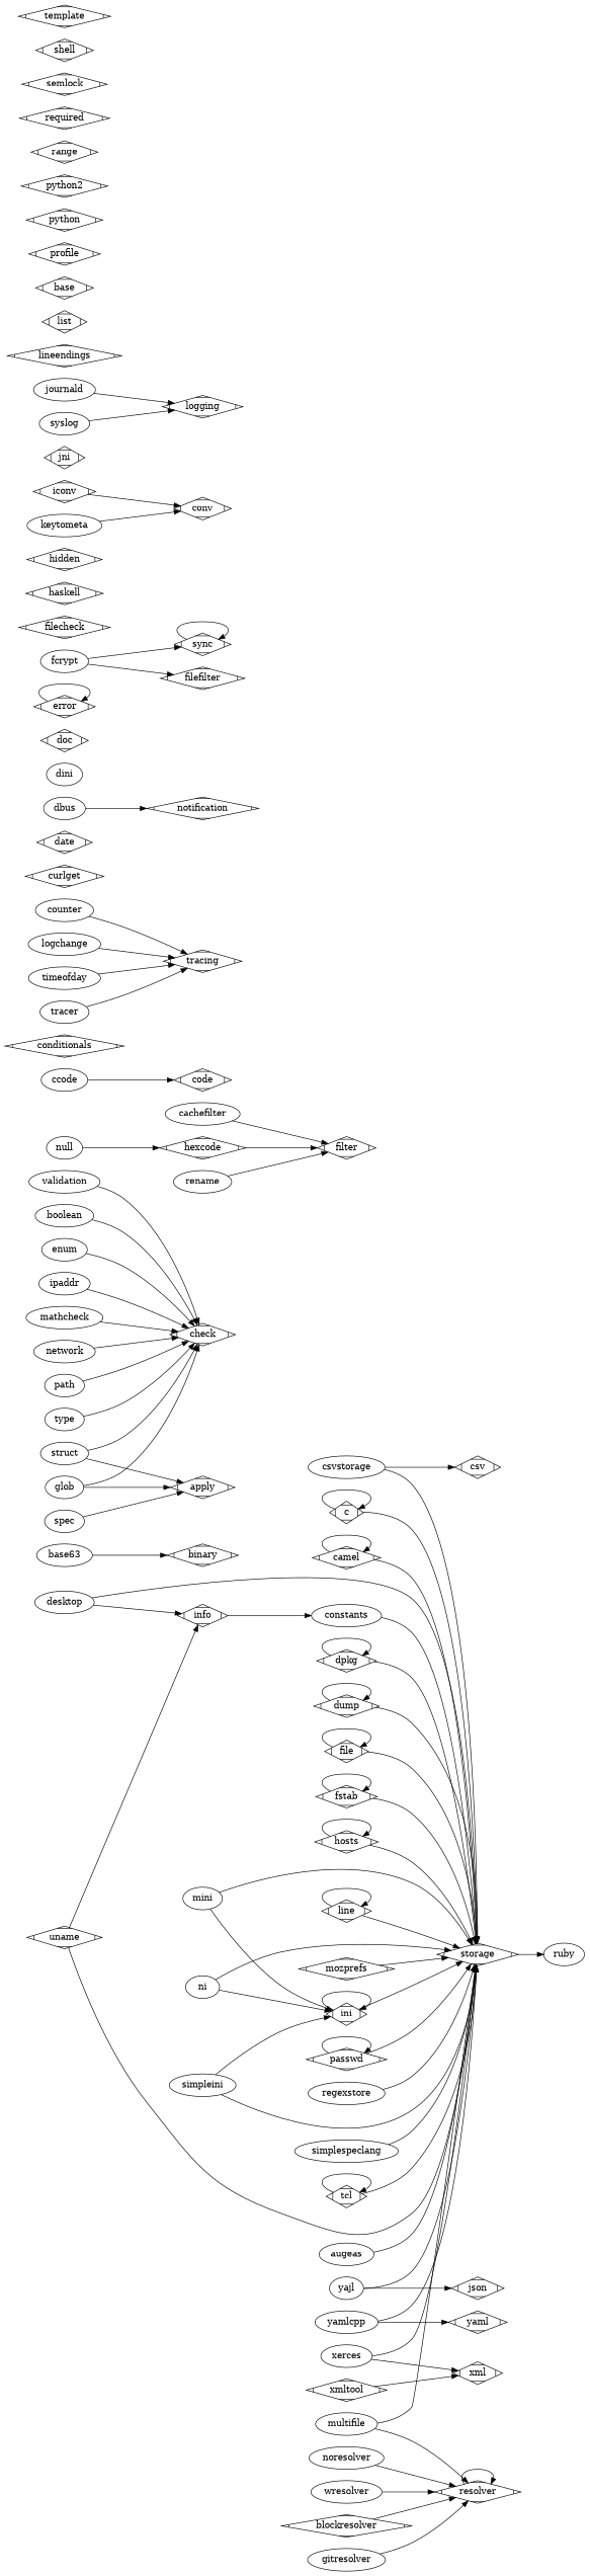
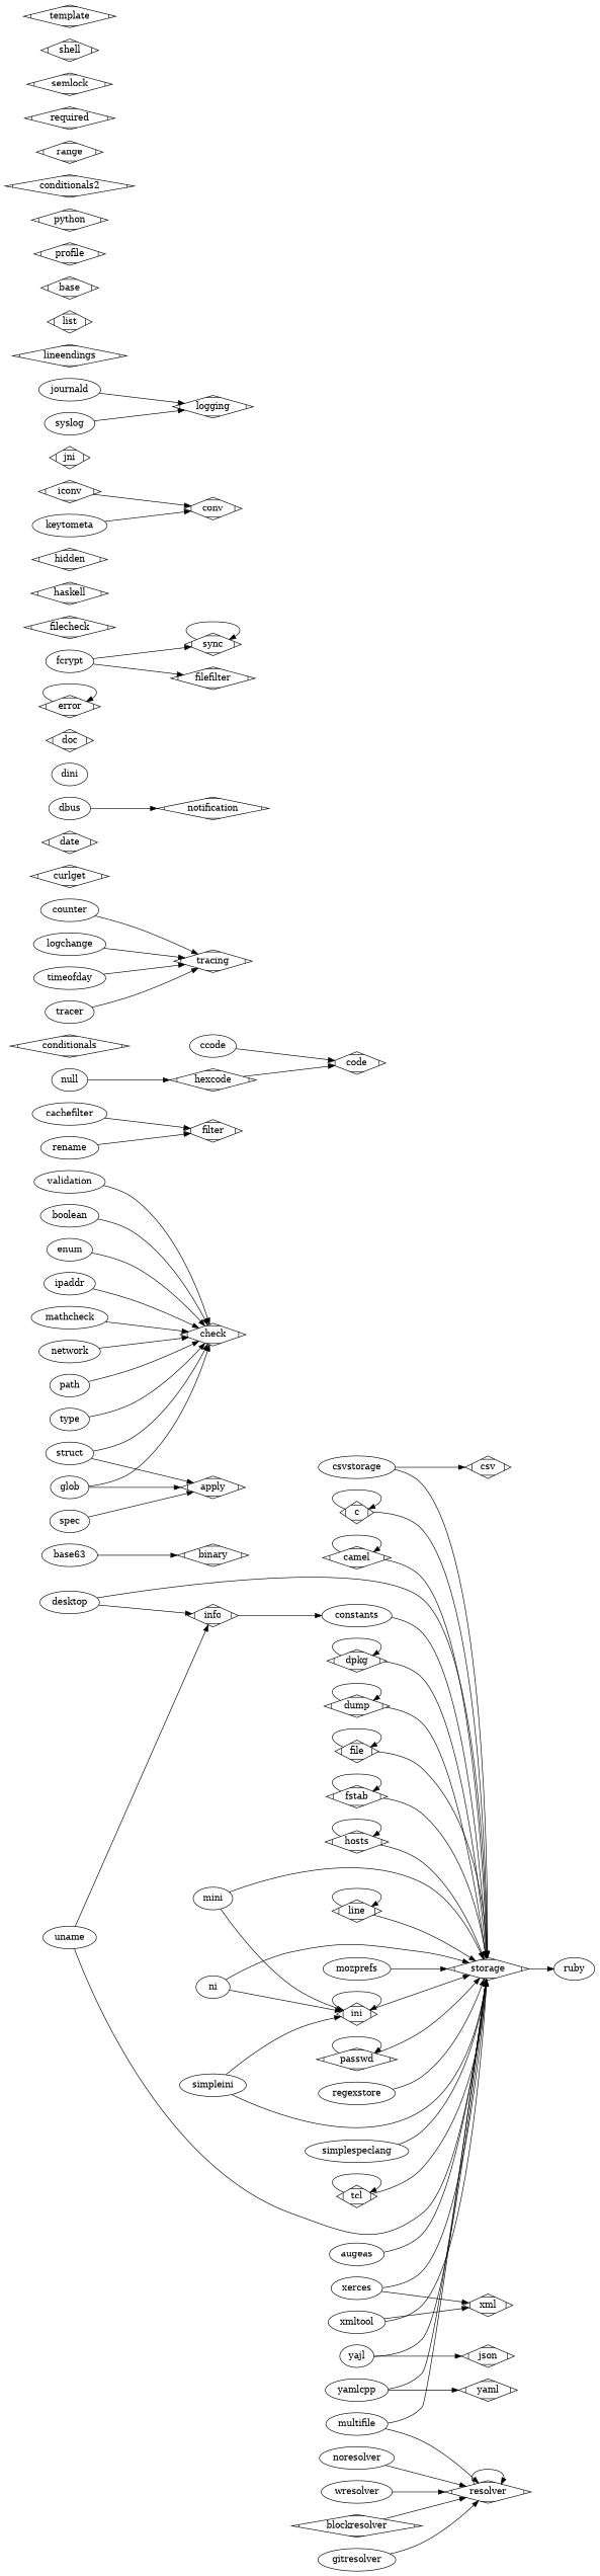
  strict digraph {
    rankdir=LR
    splines=true
    node [shape=Mdiamond]
    ruby [shape=""]
    storage
    augeas [shape=""]
    n4 [label=base63 shape=""]
    binary
    resolver
    blockresolver
    boolean [shape=""]
    check
    c
    cachefilter [shape=""]
    filter
    camel
    ccode [shape=""]
    code
    conditionals
    constants [shape=""]
    info
    counter [shape=""]
    tracing
    csvstorage [shape=""]
    csv
    curlget
    date
    dbus [shape=""]
    notification
    desktop [shape=""]
    dini [shape=ellipse]
    doc
    dpkg
    dump
    enum [shape=""]
    error
    sync
    fcrypt [shape=""]
    filefilter
    file
    filecheck
    fstab
    gitresolver [shape=""]
    glob [shape=""]
    apply
    haskell
    hexcode
    hidden
    hosts
    iconv
    conv
    ini
    ipaddr [shape=""]
    jni
    journald [shape=""]
    logging
    keytometa [shape=""]
    line
    lineendings
    list
    logchange [shape=""]
    n59 [label=base]
    mathcheck [shape=""]
    mini [shape=""]
-   mozprefs
+   mozprefs [shape=""]
    multifile [shape=""]
    network [shape=""]
    ni [shape=""]
    noresolver [shape=""]
    null [shape=""]
    passwd
    path [shape=""]
    profile
    python
-   python2
+   python2 [label=conditionals2]
    range
    regexstore [shape=""]
    rename [shape=""]
    required
    semlock
    shell
    simpleini [shape=""]
    simplespeclang [shape=""]
    spec [shape=""]
    struct [shape=""]
    syslog [shape=""]
    tcl
    template
    timeofday [shape=""]
    tracer [shape=""]
    type [shape=""]
-   uname
+   uname [shape=""]
    validation [shape=""]
    wresolver [shape=""]
    xerces [shape=""]
    xml
-   xmltool
+   xmltool [shape=""]
    yajl [shape=""]
    json
    yamlcpp [shape=""]
    yaml
    storage -> ruby
    augeas -> storage
    n4 -> binary
    resolver -> resolver
    blockresolver -> resolver
    boolean -> check
    c -> storage
    c -> c
    cachefilter -> filter
    camel -> storage
    camel -> camel
    ccode -> code
    constants -> storage
    info -> constants
    counter -> tracing
    csvstorage -> storage
    csvstorage -> csv
    dbus -> notification
    desktop -> storage
    desktop -> info
    dpkg -> storage
    dpkg -> dpkg
    dump -> storage
    dump -> dump
    enum -> check
    error -> error
    sync -> sync
    fcrypt -> sync
    fcrypt -> filefilter
    file -> storage
    file -> file
    fstab -> storage
    fstab -> fstab
    gitresolver -> resolver
    glob -> check
    glob -> apply
-   hexcode -> filter
+   hexcode -> code
    hosts -> storage
    hosts -> hosts
    iconv -> conv
    ini -> storage
    ini -> ini
    ipaddr -> check
    journald -> logging
    keytometa -> conv
    line -> storage
    line -> line
    logchange -> tracing
    mathcheck -> check
    mini -> storage
    mini -> ini
    mozprefs -> storage
    multifile -> storage
    multifile -> resolver
    network -> check
    ni -> storage
    ni -> ini
    noresolver -> resolver
    null -> hexcode
    passwd -> storage
    passwd -> passwd
    path -> check
    regexstore -> storage
    rename -> filter
    simpleini -> storage
    simpleini -> ini
    simplespeclang -> storage
    spec -> apply
    struct -> check
    struct -> apply
    syslog -> logging
    tcl -> storage
    tcl -> tcl
    timeofday -> tracing
    tracer -> tracing
    type -> check
    uname -> storage
    uname -> info
    validation -> check
    wresolver -> resolver
    xerces -> storage
    xerces -> xml
+   xmltool -> storage
    xmltool -> xml
    yajl -> storage
    yajl -> json
    yamlcpp -> storage
    yamlcpp -> yaml
  }
